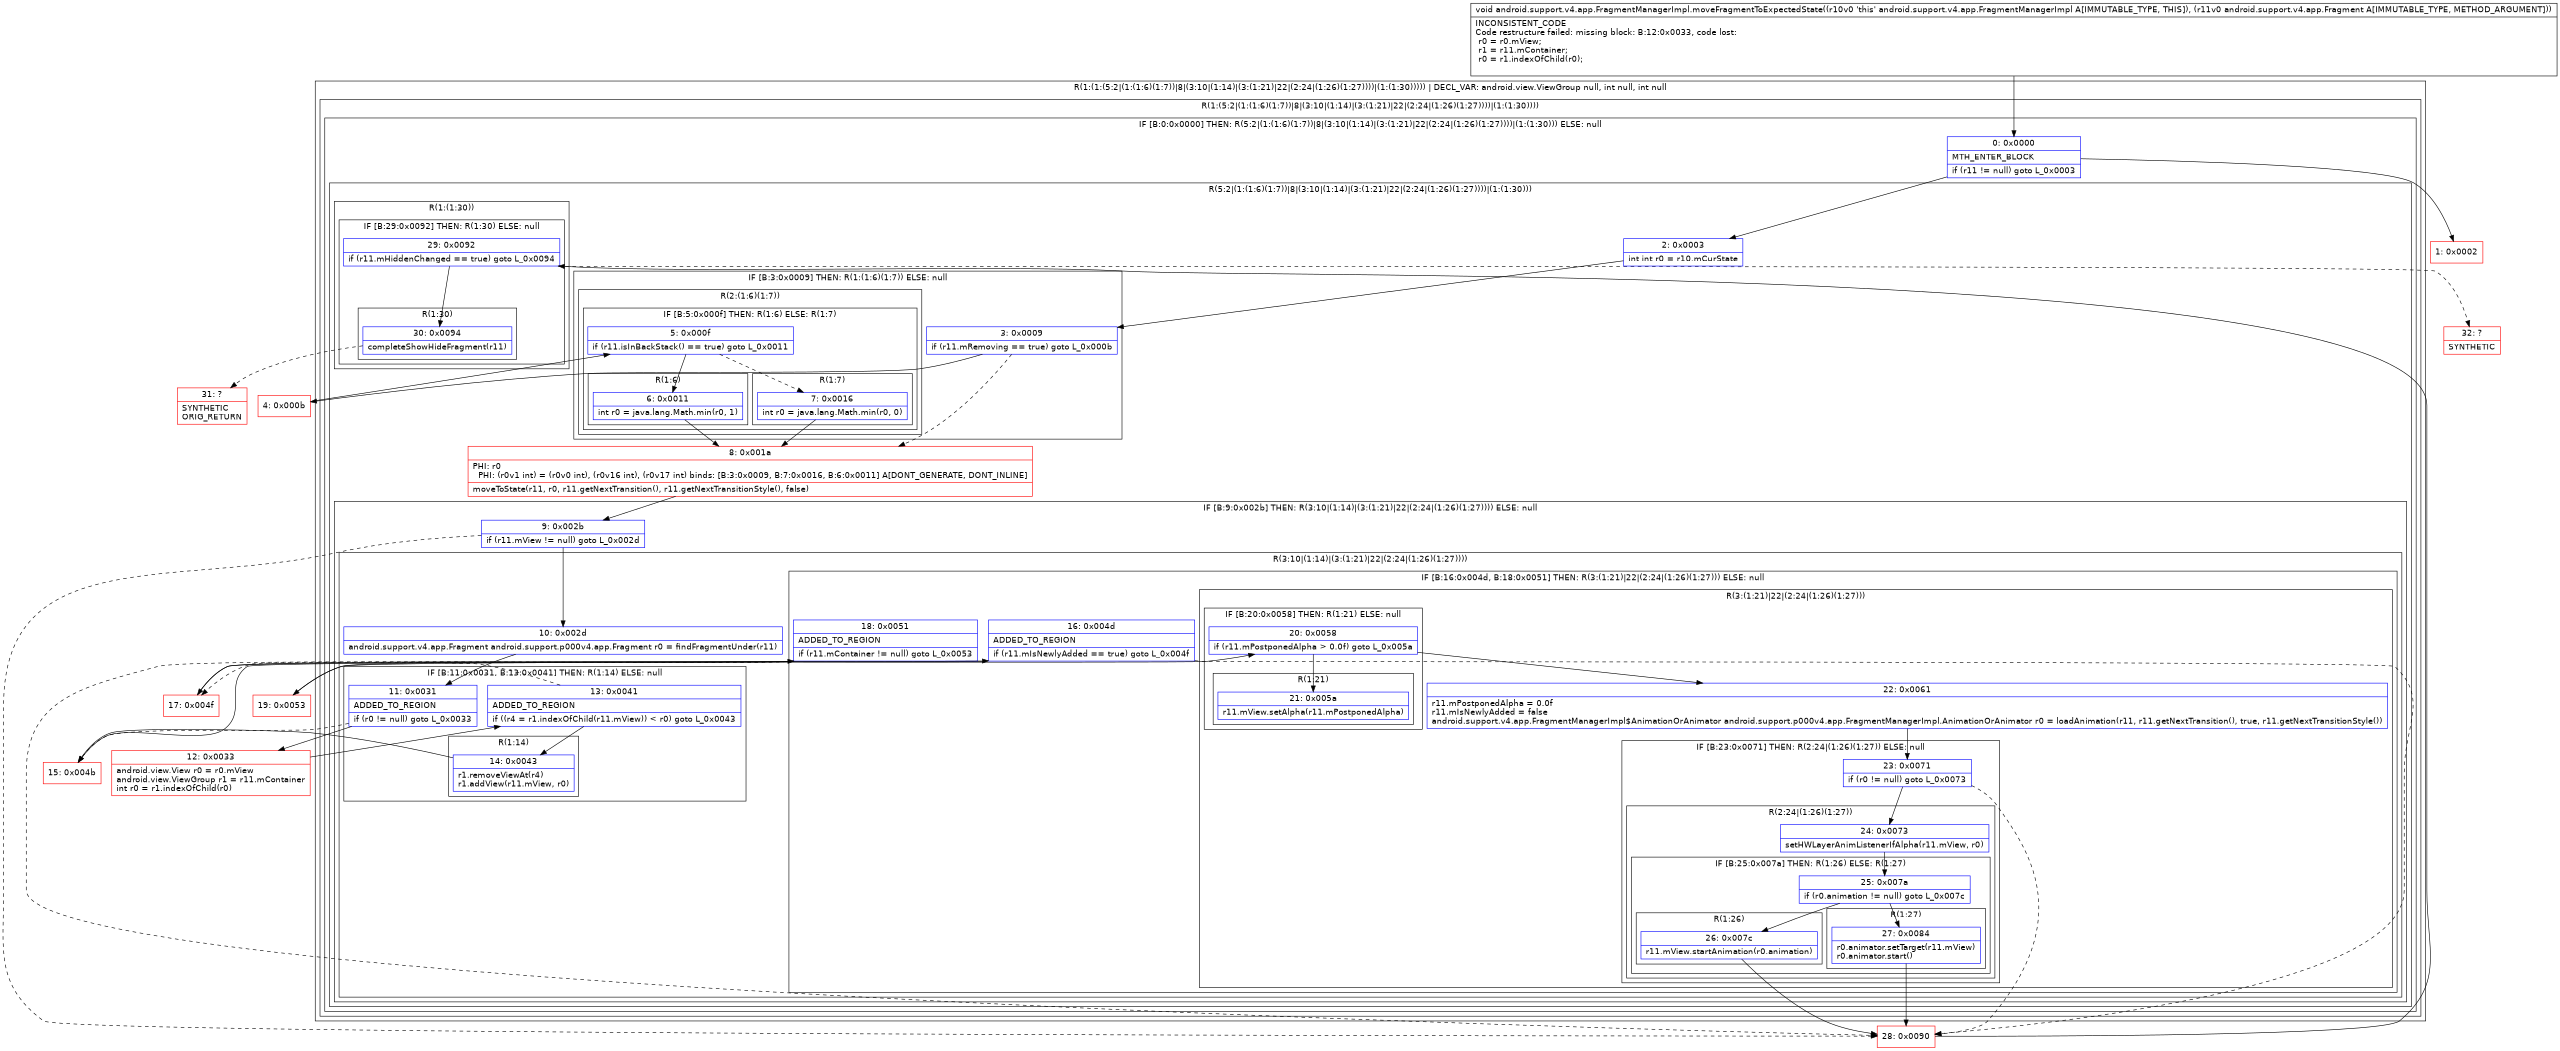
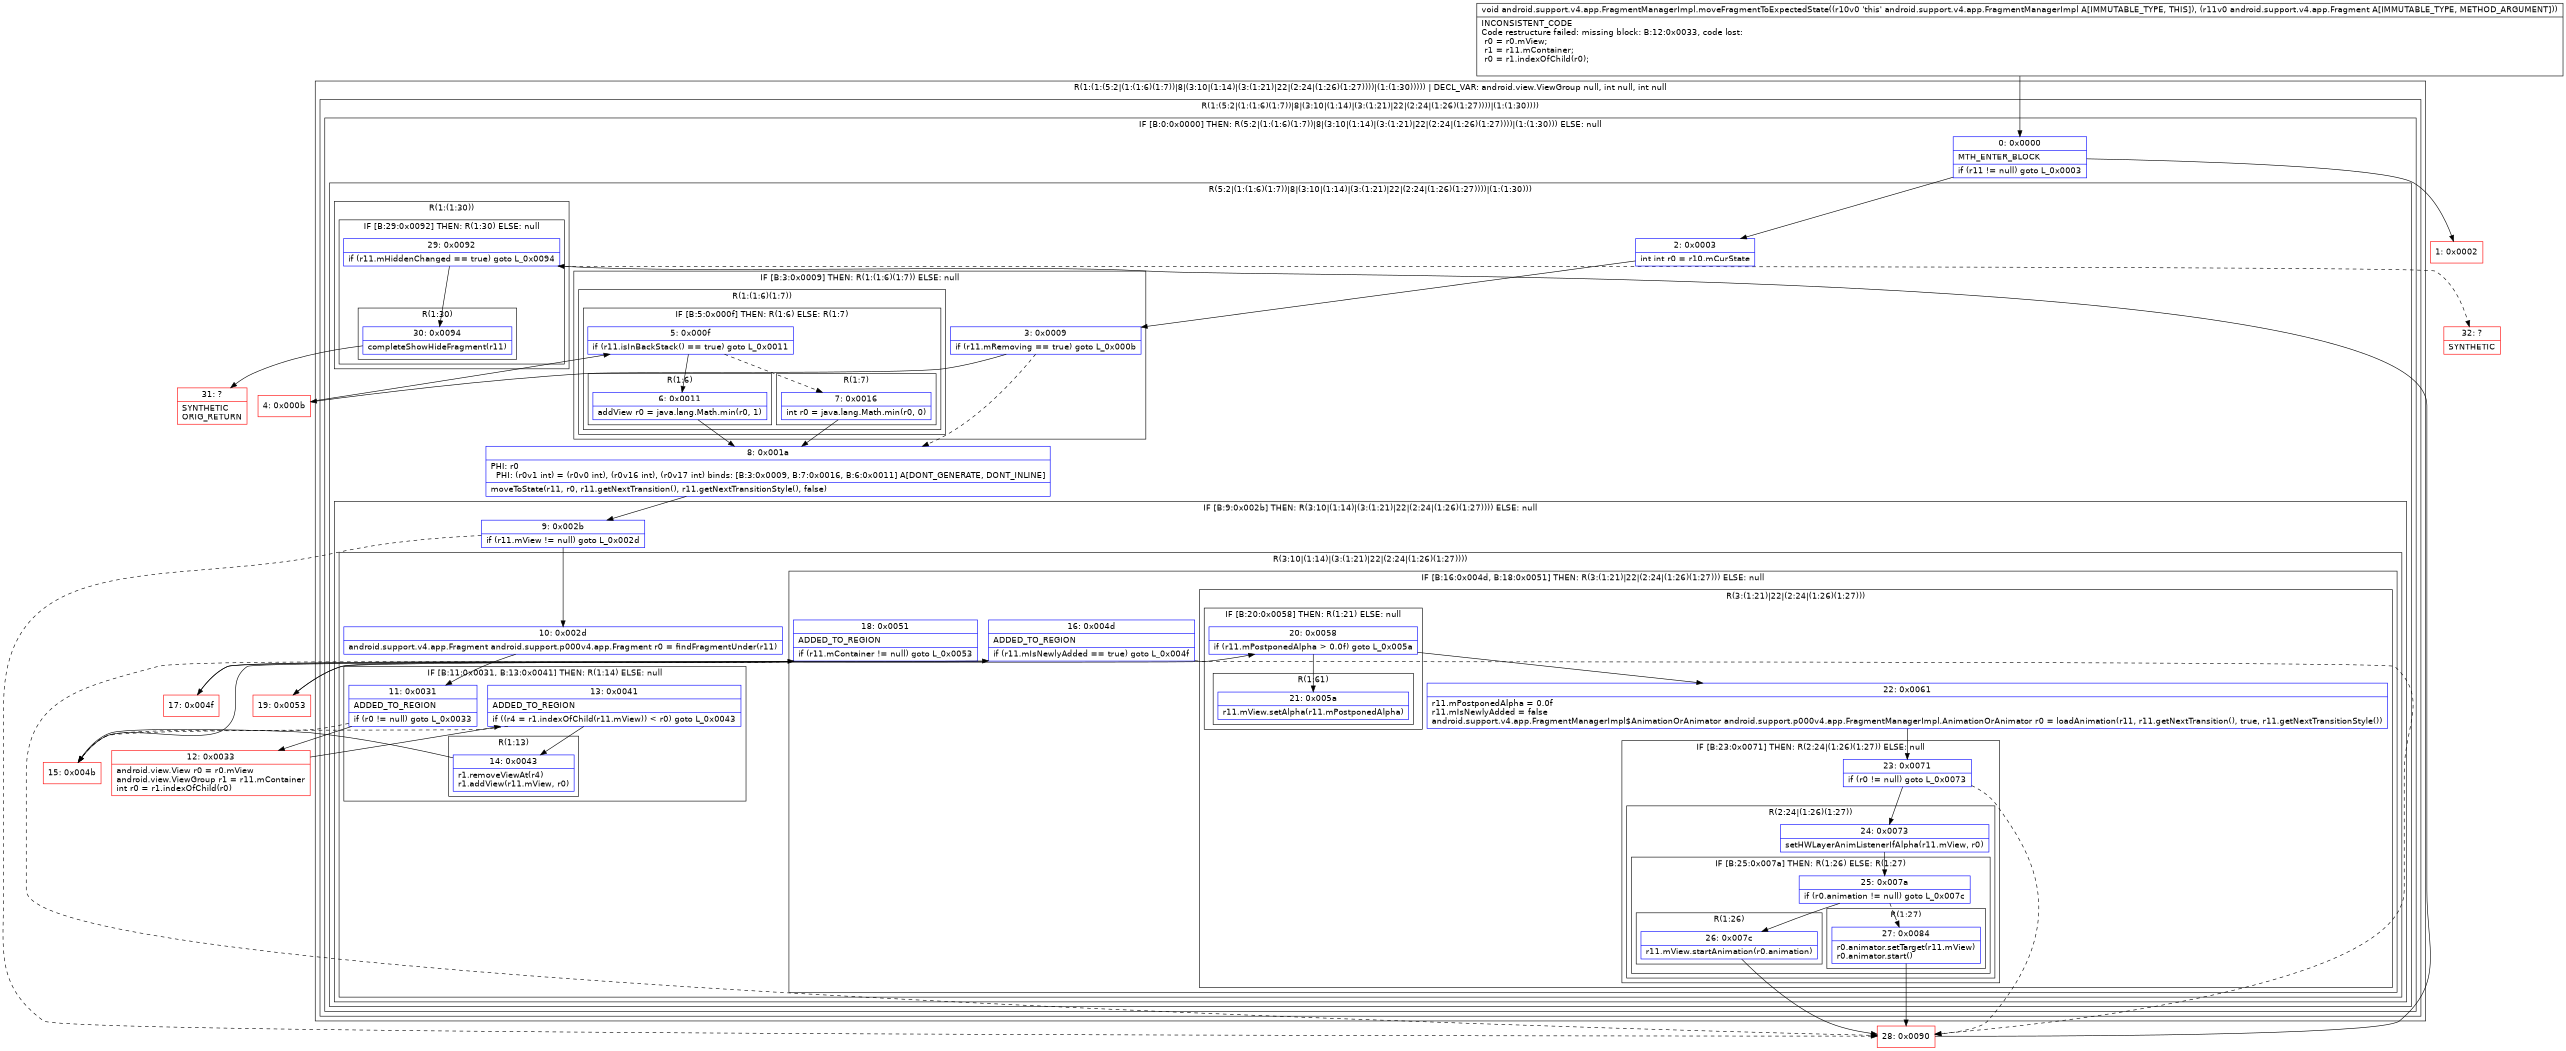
  digraph {
    fontname="DejaVu Sans"
    node [color=blue fontname="DejaVu Sans" shape=record]
    edge [fontname="DejaVu Sans"]
-   n1 [label="{6\:\ 0x0011|int r0 = java.lang.Math.min(r0, 1)\l}"]
+   n1 [label="{6\:\ 0x0011|addView r0 = java.lang.Math.min(r0, 1)\l}"]
    n2 [label="{7\:\ 0x0016|int r0 = java.lang.Math.min(r0, 0)\l}"]
    n3 [label="{5\:\ 0x000f|if (r11.isInBackStack() == true) goto L_0x0011\l}"]
    n4 [label="{3\:\ 0x0009|if (r11.mRemoving == true) goto L_0x000b\l}"]
    n5 [label="{14\:\ 0x0043|r1.removeViewAt(r4)\lr1.addView(r11.mView, r0)\l}"]
    n6 [label="{11\:\ 0x0031|ADDED_TO_REGION\l|if (r0 != null) goto L_0x0033\l}"]
    n7 [label="{13\:\ 0x0041|ADDED_TO_REGION\l|if ((r4 = r1.indexOfChild(r11.mView)) \< r0) goto L_0x0043\l}"]
    n8 [label="{21\:\ 0x005a|r11.mView.setAlpha(r11.mPostponedAlpha)\l}"]
    n9 [label="{20\:\ 0x0058|if (r11.mPostponedAlpha \> 0.0f) goto L_0x005a\l}"]
    n10 [label="{26\:\ 0x007c|r11.mView.startAnimation(r0.animation)\l}"]
    n11 [label="{27\:\ 0x0084|r0.animator.setTarget(r11.mView)\lr0.animator.start()\l}"]
    n12 [label="{25\:\ 0x007a|if (r0.animation != null) goto L_0x007c\l}"]
    n13 [label="{24\:\ 0x0073|setHWLayerAnimListenerIfAlpha(r11.mView, r0)\l}"]
    n14 [label="{23\:\ 0x0071|if (r0 != null) goto L_0x0073\l}"]
    n15 [label="{22\:\ 0x0061|r11.mPostponedAlpha = 0.0f\lr11.mIsNewlyAdded = false\landroid.support.v4.app.FragmentManagerImpl$AnimationOrAnimator android.support.p000v4.app.FragmentManagerImpl.AnimationOrAnimator r0 = loadAnimation(r11, r11.getNextTransition(), true, r11.getNextTransitionStyle())\l}"]
    n16 [label="{16\:\ 0x004d|ADDED_TO_REGION\l|if (r11.mIsNewlyAdded == true) goto L_0x004f\l}"]
    n17 [label="{18\:\ 0x0051|ADDED_TO_REGION\l|if (r11.mContainer != null) goto L_0x0053\l}"]
    n18 [label="{10\:\ 0x002d|android.support.v4.app.Fragment android.support.p000v4.app.Fragment r0 = findFragmentUnder(r11)\l}"]
    n19 [label="{9\:\ 0x002b|if (r11.mView != null) goto L_0x002d\l}"]
    n20 [label="{30\:\ 0x0094|completeShowHideFragment(r11)\l}"]
    n21 [label="{29\:\ 0x0092|if (r11.mHiddenChanged == true) goto L_0x0094\l}"]
    n22 [label="{2\:\ 0x0003|int int r0 = r10.mCurState\l}"]
-   n23 [color=red label="{8\:\ 0x001a|PHI: r0 \l  PHI: (r0v1 int) = (r0v0 int), (r0v16 int), (r0v17 int) binds: [B:3:0x0009, B:7:0x0016, B:6:0x0011] A[DONT_GENERATE, DONT_INLINE]\l|moveToState(r11, r0, r11.getNextTransition(), r11.getNextTransitionStyle(), false)\l}"]
+   n23 [label="{8\:\ 0x001a|PHI: r0 \l  PHI: (r0v1 int) = (r0v0 int), (r0v16 int), (r0v17 int) binds: [B:3:0x0009, B:7:0x0016, B:6:0x0011] A[DONT_GENERATE, DONT_INLINE]\l|moveToState(r11, r0, r11.getNextTransition(), r11.getNextTransitionStyle(), false)\l}"]
    n24 [label="{0\:\ 0x0000|MTH_ENTER_BLOCK\l|if (r11 != null) goto L_0x0003\l}"]
    n25 [color=red label="{4\:\ 0x000b}"]
    n26 [color=red label="{15\:\ 0x004b}"]
    n27 [color=red label="{12\:\ 0x0033|android.view.View r0 = r0.mView\landroid.view.ViewGroup r1 = r11.mContainer\lint r0 = r1.indexOfChild(r0)\l}"]
    n28 [color=red label="{28\:\ 0x0090}"]
    n29 [color=red label="{17\:\ 0x004f}"]
    n30 [color=red label="{19\:\ 0x0053}"]
    n31 [color=red label="{31\:\ ?|SYNTHETIC\lORIG_RETURN\l}"]
    n32 [color=red label="{32\:\ ?|SYNTHETIC\l}"]
    n33 [color=red label="{1\:\ 0x0002}"]
    n34 [label="{void android.support.v4.app.FragmentManagerImpl.moveFragmentToExpectedState((r10v0 'this' android.support.v4.app.FragmentManagerImpl A[IMMUTABLE_TYPE, THIS]), (r11v0 android.support.v4.app.Fragment A[IMMUTABLE_TYPE, METHOD_ARGUMENT]))  | INCONSISTENT_CODE\lCode restructure failed: missing block: B:12:0x0033, code lost:\l    r0 = r0.mView;\l    r1 = r11.mContainer;\l    r0 = r1.indexOfChild(r0);\l\l}" color=""]
    subgraph cluster_1 {
      label="R(1:(1:(5:2|(1:(1:6)(1:7))|8|(3:10|(1:14)|(3:(1:21)|22|(2:24|(1:26)(1:27))))|(1:(1:30))))) | DECL_VAR: android.view.ViewGroup null, int null, int null\l"
      subgraph cluster_2 {
        label="R(1:(5:2|(1:(1:6)(1:7))|8|(3:10|(1:14)|(3:(1:21)|22|(2:24|(1:26)(1:27))))|(1:(1:30))))"
        subgraph cluster_3 {
          label="IF [B:0:0x0000] THEN: R(5:2|(1:(1:6)(1:7))|8|(3:10|(1:14)|(3:(1:21)|22|(2:24|(1:26)(1:27))))|(1:(1:30))) ELSE: null"
          n24
          subgraph cluster_4 {
            label="R(5:2|(1:(1:6)(1:7))|8|(3:10|(1:14)|(3:(1:21)|22|(2:24|(1:26)(1:27))))|(1:(1:30)))"
            n22
            n23
            subgraph cluster_5 {
              label="IF [B:3:0x0009] THEN: R(1:(1:6)(1:7)) ELSE: null"
              n4
              subgraph cluster_6 {
-               label="R(2:(1:6)(1:7))"
+               label="R(1:(1:6)(1:7))"
                subgraph cluster_7 {
                  label="IF [B:5:0x000f] THEN: R(1:6) ELSE: R(1:7)"
                  n3
                  subgraph cluster_8 {
                    label="R(1:6)"
                    n1
                  }
                  subgraph cluster_9 {
                    label="R(1:7)"
                    n2
                  }
                }
              }
            }
            subgraph cluster_10 {
              label="IF [B:9:0x002b] THEN: R(3:10|(1:14)|(3:(1:21)|22|(2:24|(1:26)(1:27)))) ELSE: null"
              n19
              subgraph cluster_11 {
                label="R(3:10|(1:14)|(3:(1:21)|22|(2:24|(1:26)(1:27))))"
                n18
                subgraph cluster_12 {
                  label="IF [B:11:0x0031, B:13:0x0041] THEN: R(1:14) ELSE: null"
                  n6
                  n7
                  subgraph cluster_13 {
-                   label="R(1:14)"
+                   label="R(1:13)"
                    n5
                  }
                }
                subgraph cluster_14 {
                  label="IF [B:16:0x004d, B:18:0x0051] THEN: R(3:(1:21)|22|(2:24|(1:26)(1:27))) ELSE: null"
                  n16
                  n17
                  subgraph cluster_15 {
                    label="R(3:(1:21)|22|(2:24|(1:26)(1:27)))"
                    n15
                    subgraph cluster_16 {
                      label="IF [B:20:0x0058] THEN: R(1:21) ELSE: null"
                      n9
                      subgraph cluster_17 {
-                       label="R(1:21)"
+                       label="R(1:61)"
                        n8
                      }
                    }
                    subgraph cluster_18 {
                      label="IF [B:23:0x0071] THEN: R(2:24|(1:26)(1:27)) ELSE: null"
                      n14
                      subgraph cluster_19 {
                        label="R(2:24|(1:26)(1:27))"
                        n13
                        subgraph cluster_20 {
                          label="IF [B:25:0x007a] THEN: R(1:26) ELSE: R(1:27)"
                          n12
                          subgraph cluster_21 {
                            label="R(1:26)"
                            n10
                          }
                          subgraph cluster_22 {
                            label="R(1:27)"
                            n11
                          }
                        }
                      }
                    }
                  }
                }
              }
            }
            subgraph cluster_23 {
              label="R(1:(1:30))"
              subgraph cluster_24 {
                label="IF [B:29:0x0092] THEN: R(1:30) ELSE: null"
                n21
                subgraph cluster_25 {
                  label="R(1:30)"
                  n20
                }
              }
            }
          }
        }
      }
    }
    n1 -> n23
    n2 -> n23
    n3 -> n1
    n3 -> n2 [style=dashed]
    n4 -> n23 [style=dashed]
    n4 -> n25
    n5 -> n26
    n6 -> n26 [style=dashed]
    n6 -> n27
    n7 -> n5
-   n7 -> n29 [style=dashed]
+   n7 -> n26 [style=dashed]
    n9 -> n8
    n9 -> n15 [style=solid]
    n10 -> n28
    n11 -> n28
    n12 -> n10
-   n12 -> n11 [style=solid]
+   n12 -> n11 [style=dashed]
    n13 -> n12
    n14 -> n13
    n14 -> n28 [style=dashed]
    n15 -> n14
    n16 -> n28 [style=dashed]
    n16 -> n29
    n17 -> n28 [style=dashed]
    n17 -> n30
    n18 -> n6
    n19 -> n18
    n19 -> n28 [style=dashed]
-   n20 -> n31 [style=dashed]
+   n20 -> n31
    n21 -> n20
    n21 -> n32 [style=dashed]
    n22 -> n4
    n23 -> n19
    n24 -> n22
    n24 -> n33 [style=solid]
    n25 -> n3
    n26 -> n16
    n27 -> n7
    n28 -> n21
    n29 -> n17
    n30 -> n9
    n34 -> n24
  }
